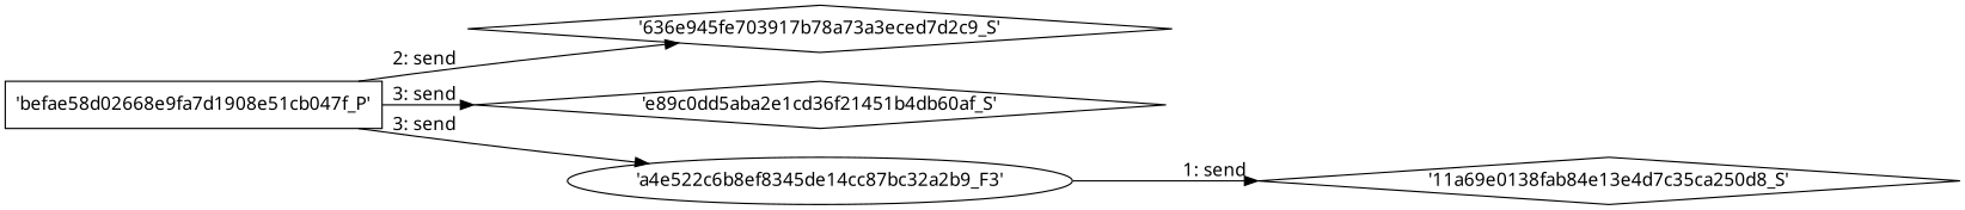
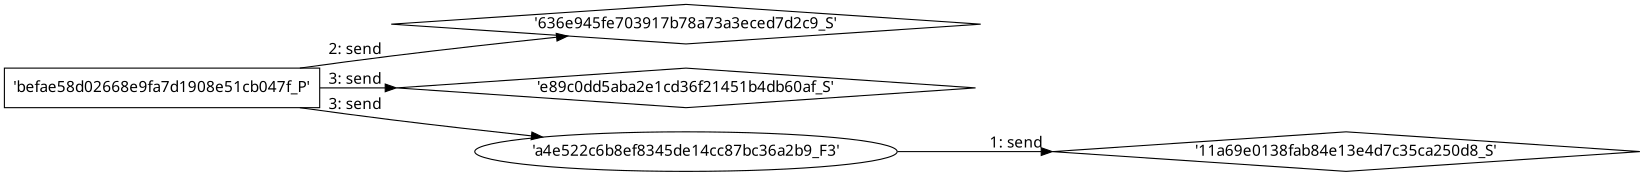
  digraph {
    engine=neato
    fixedsize=false
    fontname="Noto Sans"
    fontsize=10
    nodesep=0.3
    rankdir=LR
    ranksep=0
    splines=true
    node [fontname="Noto Sans" node_type=Socket shape=diamond]
    edge [fontname="Noto Sans"]
    "'befae58d02668e9fa7d1908e51cb047f_P'" [node_type=Process shape=box]
    "'636e945fe703917b78a73a3eced7d2c9_S'"
    "'e89c0dd5aba2e1cd36f21451b4db60af_S'"
-   "'a4e522c6b8ef8345de14cc87bc32a2b9_F3'" [node_type=file shape=ellipse]
+   "'a4e522c6b8ef8345de14cc87bc32a2b9_F3'" [node_type=file shape=ellipse label="'a4e522c6b8ef8345de14cc87bc36a2b9_F3'"]
    "'11a69e0138fab84e13e4d7c35ca250d8_S'"
    "'befae58d02668e9fa7d1908e51cb047f_P'" -> "'636e945fe703917b78a73a3eced7d2c9_S'" [label="2: send"]
    "'befae58d02668e9fa7d1908e51cb047f_P'" -> "'e89c0dd5aba2e1cd36f21451b4db60af_S'" [label="3: send"]
    "'befae58d02668e9fa7d1908e51cb047f_P'" -> "'a4e522c6b8ef8345de14cc87bc32a2b9_F3'" [label="3: send"]
    "'a4e522c6b8ef8345de14cc87bc32a2b9_F3'" -> "'11a69e0138fab84e13e4d7c35ca250d8_S'" [label="1: send"]
  }
